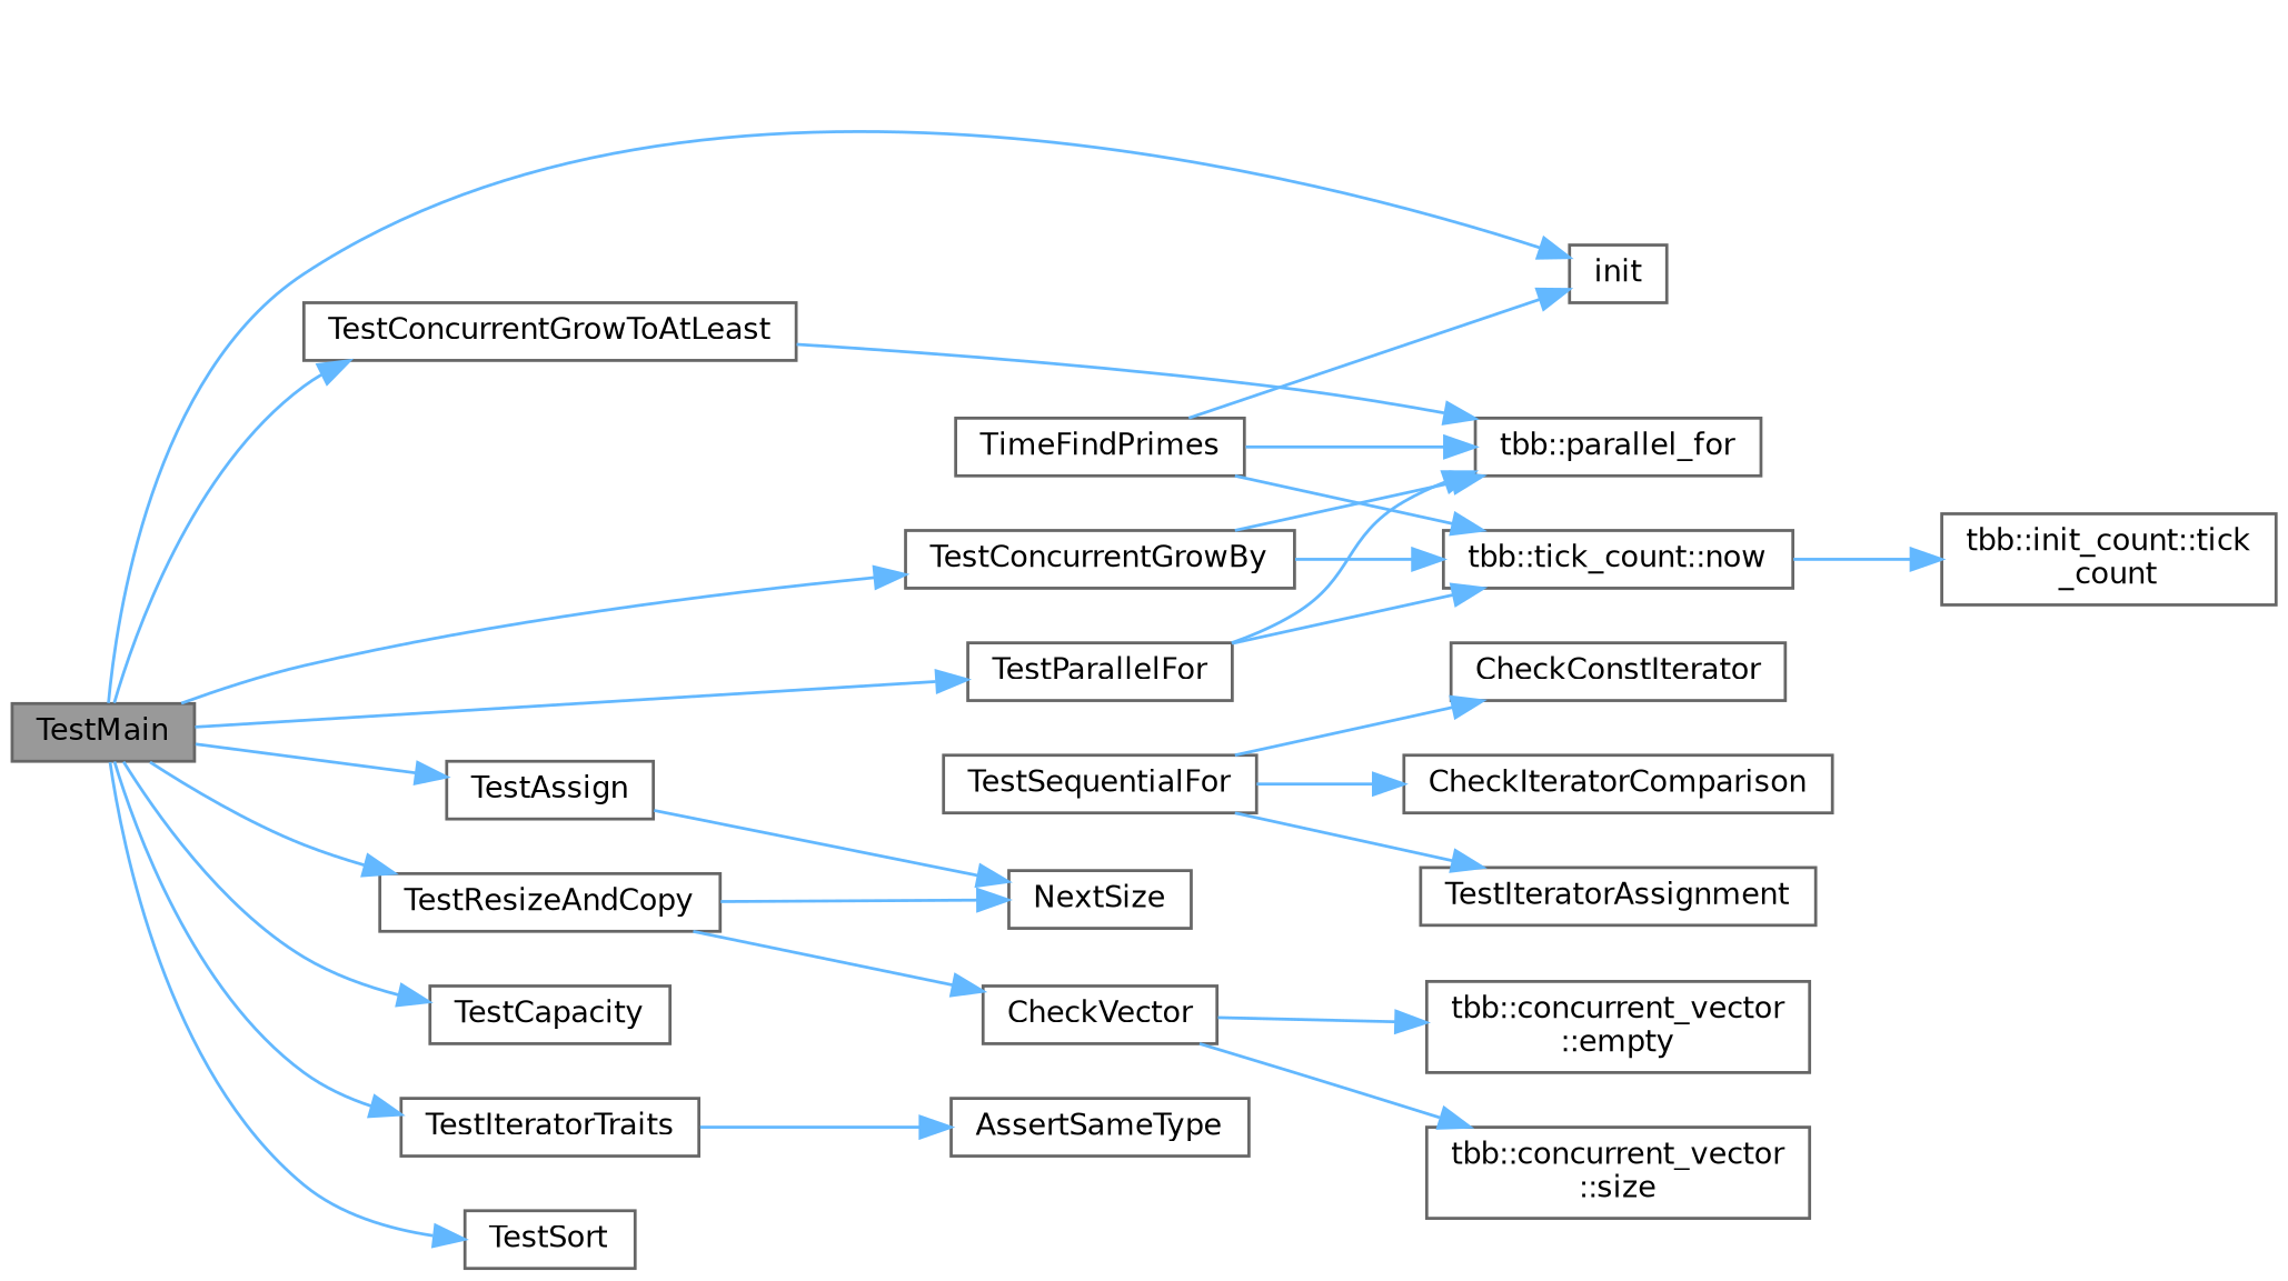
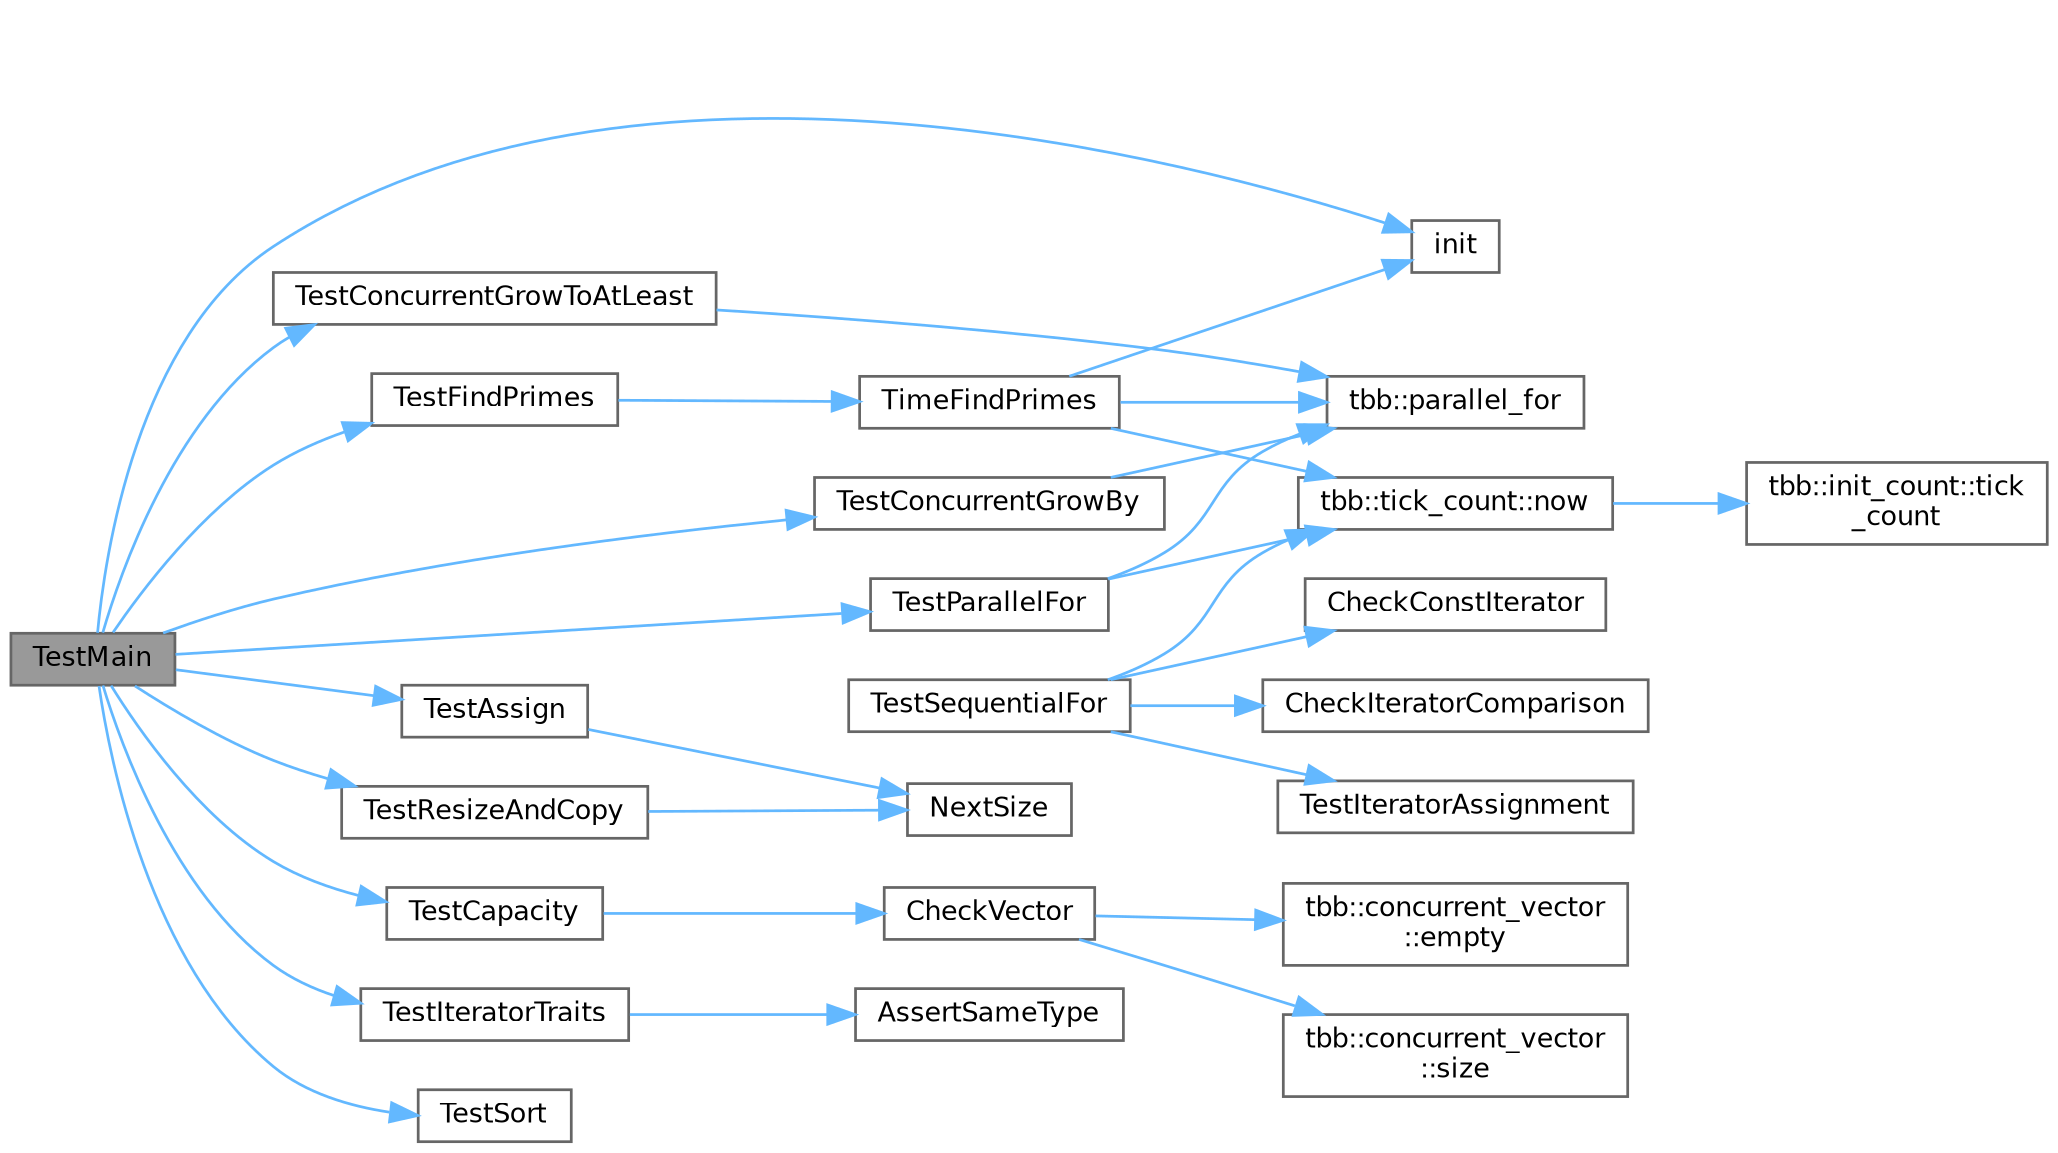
  digraph {
    rankdir=LR
    node [color=grey40 fillcolor=white fontname=Helvetica fontsize=10 shape=box style=filled]
    edge [color=steelblue1 fontname=Helvetica fontsize=10 labelfontname=Helvetica labelfontsize=10 style=solid]
    n1 [color=gray40 fillcolor=grey60 fontcolor=black height=0.2 label=TestMain width=0.4]
    n2 [height=0.2 label=init width=0.4]
    n3 [height=0.2 label=TestAssign width=0.4]
    n4 [height=0.2 label=TestCapacity width=0.4]
    n5 [height=0.2 label=TestConcurrentGrowBy width=0.4]
    n6 [height=0.2 label=TestConcurrentGrowToAtLeast width=0.4]
+   n7 [height=0.2 label=TestFindPrimes width=0.4]
    n8 [height=0.2 label=TestIteratorTraits width=0.4]
    n9 [height=0.2 label=TestParallelFor width=0.4]
    n10 [height=0.2 label=TestResizeAndCopy width=0.4]
    n11 [height=0.2 label=TestSort width=0.4]
    n12 [height=0.2 label=NextSize width=0.4]
    n13 [height=0.2 label="tbb::parallel_for" width=0.4]
    n14 [height=0.2 label=TimeFindPrimes width=0.4]
    n15 [height=0.2 label=AssertSameType width=0.4]
    n16 [height=0.2 label="tbb::tick_count::now" width=0.4]
    n17 [height=0.2 label=CheckVector width=0.4]
    n18 [height=0.2 label=TestSequentialFor width=0.4]
    n19 [height=0.2 label=CheckConstIterator width=0.4]
    n20 [height=0.2 label=CheckIteratorComparison width=0.4]
    n21 [height=0.2 label=TestIteratorAssignment width=0.4]
    n22 [height=0.2 label="tbb::init_count::tick\l_count" width=0.4]
    n23 [height=0.2 label="tbb::concurrent_vector\l::empty" width=0.4]
    n24 [height=0.2 label="tbb::concurrent_vector\l::size" width=0.4]
    n1 -> n2
    n1 -> n3
    n1 -> n4
    n1 -> n5
    n1 -> n6
+   n1 -> n7
    n1 -> n8
    n1 -> n9
    n1 -> n10
    n1 -> n11
    n3 -> n12
    n5 -> n13
    n6 -> n13
+   n7 -> n14
    n8 -> n15
    n9 -> n13
    n9 -> n16
    n10 -> n12
-   n10 -> n17
+   n4 -> n17
    n14 -> n2
    n14 -> n13
    n14 -> n16
    n16 -> n22
    n17 -> n23
    n17 -> n24
-   n5 -> n16
+   n18 -> n16
    n18 -> n19
    n18 -> n20
    n18 -> n21
  }
